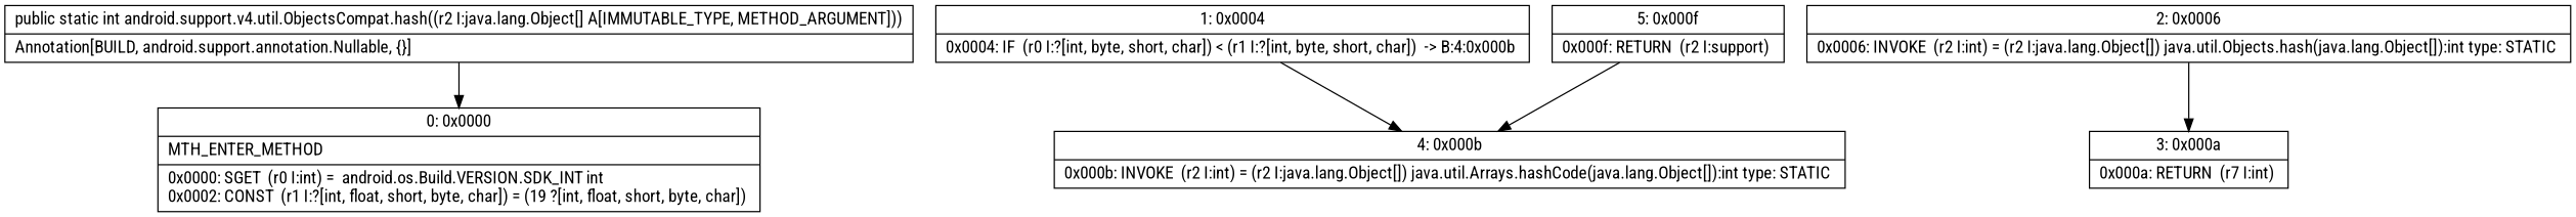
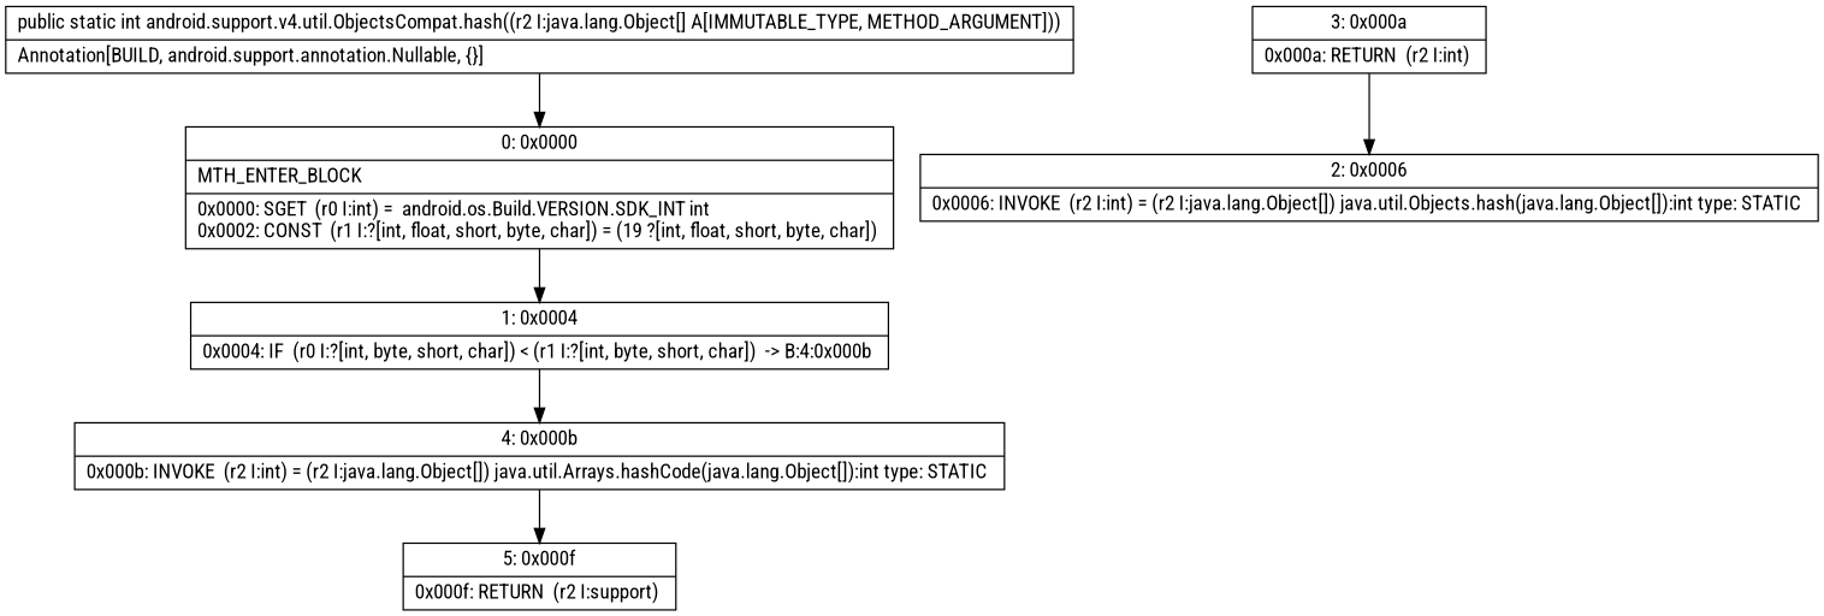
  digraph {
    fontname="Roboto Condensed"
    node [fontname="Roboto Condensed" shape=record]
    edge [fontname="Roboto Condensed"]
-   n1 [label="{0\:\ 0x0000|MTH_ENTER_METHOD\l|0x0000: SGET  (r0 I:int) =  android.os.Build.VERSION.SDK_INT int \l0x0002: CONST  (r1 I:?[int, float, short, byte, char]) = (19 ?[int, float, short, byte, char]) \l}"]
+   n1 [label="{0\:\ 0x0000|MTH_ENTER_BLOCK\l|0x0000: SGET  (r0 I:int) =  android.os.Build.VERSION.SDK_INT int \l0x0002: CONST  (r1 I:?[int, float, short, byte, char]) = (19 ?[int, float, short, byte, char]) \l}"]
    n2 [label="{1\:\ 0x0004|0x0004: IF  (r0 I:?[int, byte, short, char]) \< (r1 I:?[int, byte, short, char])  \-\> B:4:0x000b \l}"]
    n3 [label="{4\:\ 0x000b|0x000b: INVOKE  (r2 I:int) = (r2 I:java.lang.Object[]) java.util.Arrays.hashCode(java.lang.Object[]):int type: STATIC \l}"]
    n4 [label="{2\:\ 0x0006|0x0006: INVOKE  (r2 I:int) = (r2 I:java.lang.Object[]) java.util.Objects.hash(java.lang.Object[]):int type: STATIC \l}"]
-   n5 [label="{3\:\ 0x000a|0x000a: RETURN  (r7 I:int) \l}"]
+   n5 [label="{3\:\ 0x000a|0x000a: RETURN  (r2 I:int) \l}"]
    n6 [label="{5\:\ 0x000f|0x000f: RETURN  (r2 I:support) \l}"]
    n7 [label="{public static int android.support.v4.util.ObjectsCompat.hash((r2 I:java.lang.Object[] A[IMMUTABLE_TYPE, METHOD_ARGUMENT]))  | Annotation[BUILD, android.support.annotation.Nullable, \{\}]\l}"]
+   n1 -> n2
    n2 -> n3
-   n6 -> n3
-   n4 -> n5
+   n3 -> n6
+   n5 -> n4
    n7 -> n1
  }
